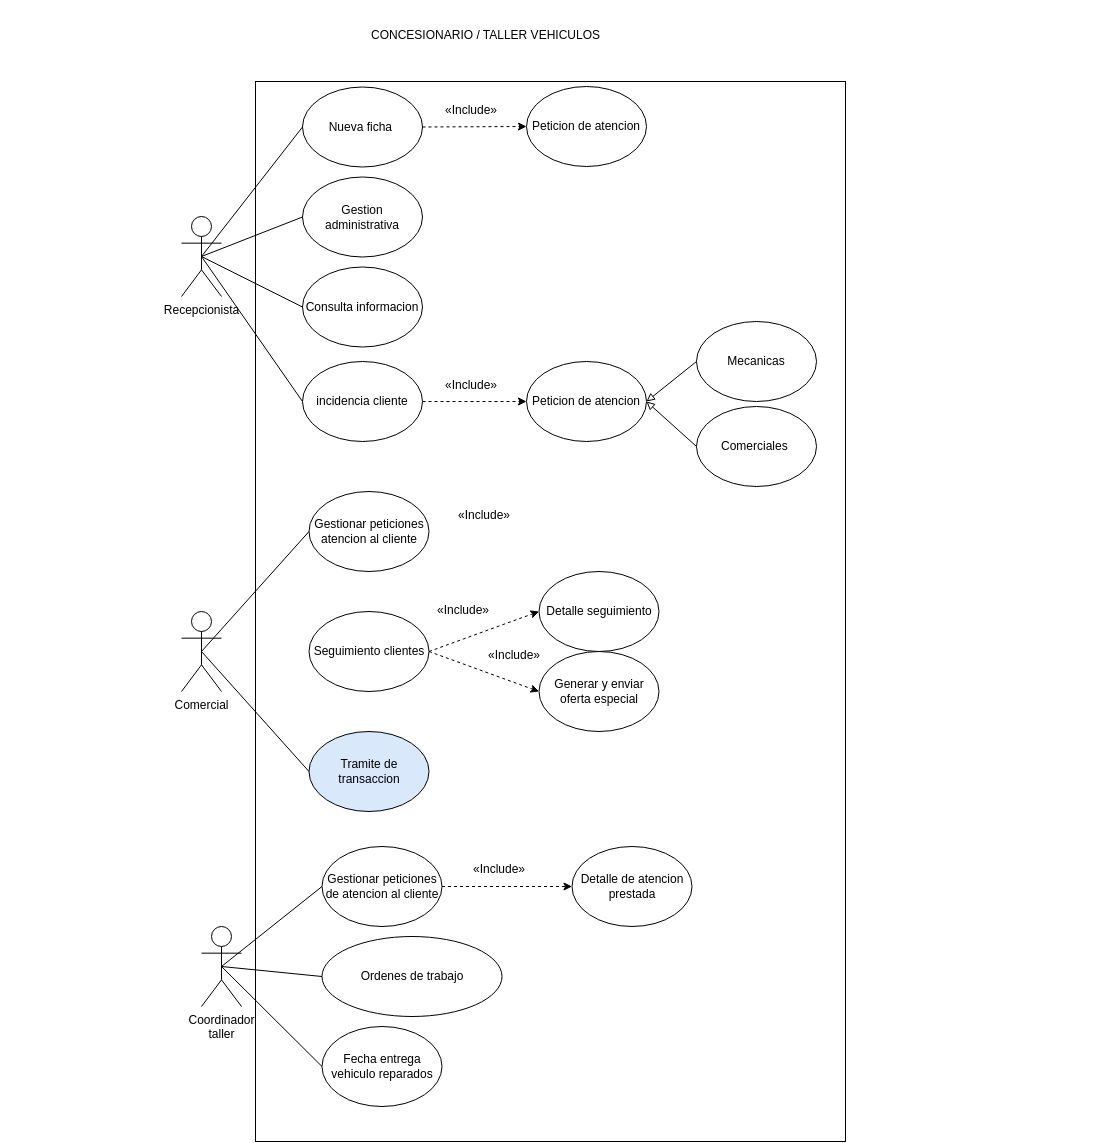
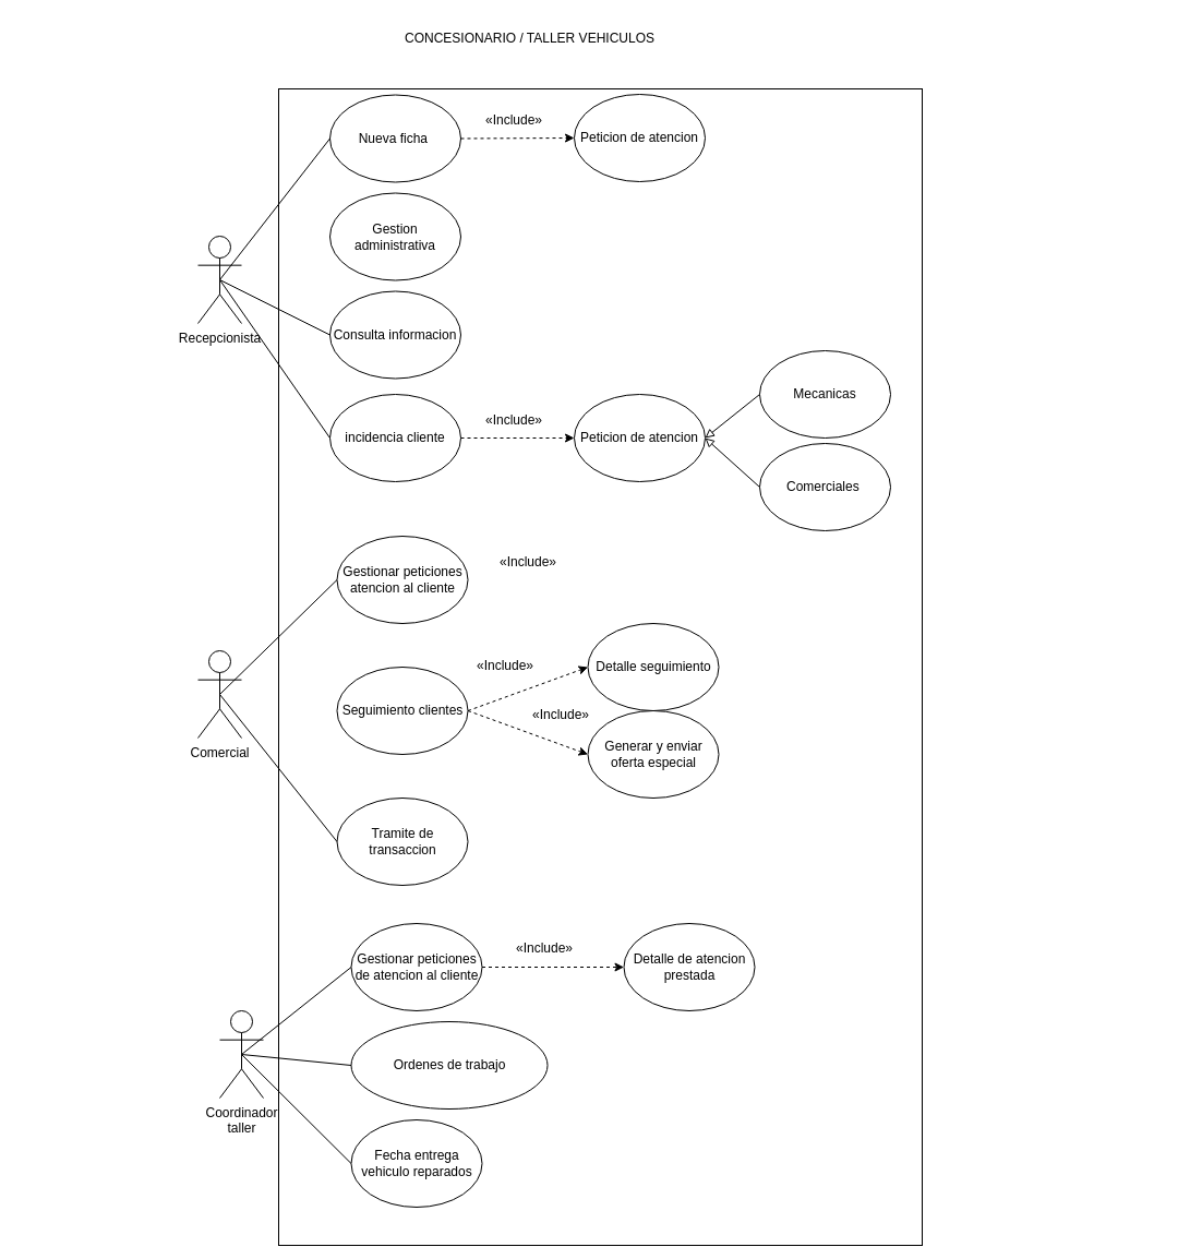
  <mxCell id="0" />
  <mxCell id="1" parent="0" />
  <mxCell id="2" value="" style="rounded=0;whiteSpace=wrap;html=1;rotation=90;movable=0;resizable=0;rotatable=0;deletable=0;editable=0;locked=1;connectable=0;" parent="1" vertex="1"><mxGeometry x="20" y="316" width="1060" height="590" as="geometry" /></mxCell>
  <mxCell id="3" value="Recepcionista" style="shape=umlActor;verticalLabelPosition=bottom;verticalAlign=top;html=1;outlineConnect=0;" parent="1" vertex="1"><mxGeometry x="181" y="216" width="40" height="80" as="geometry" /></mxCell>
  <mxCell id="4" value="Nueva ficha&amp;nbsp;" style="ellipse;whiteSpace=wrap;html=1;" parent="1" vertex="1"><mxGeometry x="302" y="86.5" width="120" height="80" as="geometry" /></mxCell>
  <mxCell id="5" value="Gestion administrativa" style="ellipse;whiteSpace=wrap;html=1;" parent="1" vertex="1"><mxGeometry x="302" y="176.5" width="120" height="80" as="geometry" /></mxCell>
  <mxCell id="6" value="Consulta informacion" style="ellipse;whiteSpace=wrap;html=1;" parent="1" vertex="1"><mxGeometry x="302" y="266.5" width="120" height="80" as="geometry" /></mxCell>
  <mxCell id="7" value="incidencia cliente" style="ellipse;whiteSpace=wrap;html=1;" parent="1" vertex="1"><mxGeometry x="302" y="361" width="120" height="80" as="geometry" /></mxCell>
  <mxCell id="8" value="Peticion de atencion" style="ellipse;whiteSpace=wrap;html=1;" parent="1" vertex="1"><mxGeometry x="526" y="361" width="120" height="80" as="geometry" /></mxCell>
  <mxCell id="9" value="Peticion de atencion" style="ellipse;whiteSpace=wrap;html=1;" parent="1" vertex="1"><mxGeometry x="526" y="86" width="120" height="80" as="geometry" /></mxCell>
  <mxCell id="10" value="Comerciales&amp;nbsp;" style="ellipse;whiteSpace=wrap;html=1;" parent="1" vertex="1"><mxGeometry x="696" y="406" width="120" height="80" as="geometry" /></mxCell>
  <mxCell id="11" value="Mecanicas" style="ellipse;whiteSpace=wrap;html=1;" parent="1" vertex="1"><mxGeometry x="696" y="321" width="120" height="80" as="geometry" /></mxCell>
- <mxCell id="12" value="Comercial" style="shape=umlActor;verticalLabelPosition=bottom;verticalAlign=top;html=1;outlineConnect=0;" parent="1" vertex="1"><mxGeometry x="181" y="611" width="40" height="80" as="geometry" /></mxCell>
+ <mxCell id="12" value="Comercial" style="shape=umlActor;verticalLabelPosition=bottom;verticalAlign=top;html=1;outlineConnect=0;" parent="1" vertex="1"><mxGeometry x="181" y="596" width="40" height="80" as="geometry" /></mxCell>
  <mxCell id="13" value="Gestionar peticiones atencion al cliente" style="ellipse;whiteSpace=wrap;html=1;" parent="1" vertex="1"><mxGeometry x="308.5" y="491" width="120" height="80" as="geometry" /></mxCell>
  <mxCell id="14" value="Seguimiento clientes" style="ellipse;whiteSpace=wrap;html=1;" parent="1" vertex="1"><mxGeometry x="308.5" y="611" width="120" height="80" as="geometry" /></mxCell>
  <mxCell id="15" value="Detalle seguimiento" style="ellipse;whiteSpace=wrap;html=1;" parent="1" vertex="1"><mxGeometry x="538.5" y="571" width="120" height="80" as="geometry" /></mxCell>
  <mxCell id="16" value="Generar y enviar oferta especial" style="ellipse;whiteSpace=wrap;html=1;" parent="1" vertex="1"><mxGeometry x="538.5" y="651" width="120" height="80" as="geometry" /></mxCell>
- <mxCell id="17" value="Tramite de transaccion" style="ellipse;whiteSpace=wrap;html=1;fillColor=#dae8fc;" parent="1" vertex="1"><mxGeometry x="308.5" y="731" width="120" height="80" as="geometry" /></mxCell>
+ <mxCell id="17" value="Tramite de transaccion" style="ellipse;whiteSpace=wrap;html=1;" parent="1" vertex="1"><mxGeometry x="308.5" y="731" width="120" height="80" as="geometry" /></mxCell>
  <mxCell id="18" value="Coordinador&lt;div&gt;taller&lt;/div&gt;" style="shape=umlActor;verticalLabelPosition=bottom;verticalAlign=top;html=1;outlineConnect=0;" parent="1" vertex="1"><mxGeometry x="201" y="926" width="40" height="80" as="geometry" /></mxCell>
  <mxCell id="19" value="Gestionar peticiones de atencion al cliente" style="ellipse;whiteSpace=wrap;html=1;" parent="1" vertex="1"><mxGeometry x="321.5" y="846" width="120" height="80" as="geometry" /></mxCell>
  <mxCell id="20" value="Ordenes de trabajo" style="ellipse;whiteSpace=wrap;html=1;" parent="1" vertex="1"><mxGeometry x="321.5" y="936" width="180" height="80" as="geometry" /></mxCell>
  <mxCell id="21" value="Fecha entrega vehiculo reparados" style="ellipse;whiteSpace=wrap;html=1;" parent="1" vertex="1"><mxGeometry x="321.5" y="1026" width="120" height="80" as="geometry" /></mxCell>
  <mxCell id="22" value="Detalle de atencion prestada" style="ellipse;whiteSpace=wrap;html=1;" parent="1" vertex="1"><mxGeometry x="571.5" y="846" width="120" height="80" as="geometry" /></mxCell>
  <mxCell id="23" value="" style="endArrow=none;html=1;rounded=0;entryX=0;entryY=0.5;entryDx=0;entryDy=0;exitX=0.5;exitY=0.5;exitDx=0;exitDy=0;exitPerimeter=0;" parent="1" source="3" target="4" edge="1"><mxGeometry width="50" height="50" relative="1" as="geometry"><mxPoint x="442" y="306" as="sourcePoint" /><mxPoint x="492" y="256" as="targetPoint" /></mxGeometry></mxCell>
- <mxCell id="24" value="" style="endArrow=none;html=1;rounded=0;entryX=0;entryY=0.5;entryDx=0;entryDy=0;exitX=0.5;exitY=0.5;exitDx=0;exitDy=0;exitPerimeter=0;" parent="1" source="3" target="5" edge="1"><mxGeometry width="50" height="50" relative="1" as="geometry"><mxPoint x="136" y="266" as="sourcePoint" /><mxPoint x="386" y="136" as="targetPoint" /></mxGeometry></mxCell>
  <mxCell id="25" value="" style="endArrow=none;html=1;rounded=0;exitX=0.5;exitY=0.5;exitDx=0;exitDy=0;exitPerimeter=0;entryX=0;entryY=0.5;entryDx=0;entryDy=0;" parent="1" source="3" target="6" edge="1"><mxGeometry width="50" height="50" relative="1" as="geometry"><mxPoint x="146" y="276" as="sourcePoint" /><mxPoint x="342" y="316" as="targetPoint" /></mxGeometry></mxCell>
  <mxCell id="26" value="" style="endArrow=none;html=1;rounded=0;entryX=0;entryY=0.5;entryDx=0;entryDy=0;exitX=0.5;exitY=0.5;exitDx=0;exitDy=0;exitPerimeter=0;" parent="1" source="3" target="7" edge="1"><mxGeometry width="50" height="50" relative="1" as="geometry"><mxPoint x="156" y="286" as="sourcePoint" /><mxPoint x="406" y="156" as="targetPoint" /></mxGeometry></mxCell>
  <mxCell id="27" value="" style="endArrow=classic;html=1;rounded=0;entryX=0;entryY=0.5;entryDx=0;entryDy=0;exitX=1;exitY=0.5;exitDx=0;exitDy=0;dashed=1;" parent="1" source="4" target="9" edge="1"><mxGeometry width="50" height="50" relative="1" as="geometry"><mxPoint x="442" y="306" as="sourcePoint" /><mxPoint x="492" y="256" as="targetPoint" /></mxGeometry></mxCell>
  <mxCell id="28" value="" style="endArrow=classic;html=1;rounded=0;entryX=0;entryY=0.5;entryDx=0;entryDy=0;exitX=1;exitY=0.5;exitDx=0;exitDy=0;dashed=1;" parent="1" source="7" target="8" edge="1"><mxGeometry width="50" height="50" relative="1" as="geometry"><mxPoint x="420" y="441" as="sourcePoint" /><mxPoint x="524" y="440" as="targetPoint" /></mxGeometry></mxCell>
  <mxCell id="29" value="" style="endArrow=none;html=1;rounded=0;entryX=0;entryY=0.5;entryDx=0;entryDy=0;exitX=0.5;exitY=0.5;exitDx=0;exitDy=0;exitPerimeter=0;" parent="1" source="12" target="13" edge="1"><mxGeometry width="50" height="50" relative="1" as="geometry"><mxPoint x="272.5" y="241" as="sourcePoint" /><mxPoint x="448.5" y="112" as="targetPoint" /></mxGeometry></mxCell>
  <mxCell id="30" value="" style="endArrow=none;html=1;rounded=0;entryX=0;entryY=0.5;entryDx=0;entryDy=0;exitX=0.5;exitY=0.5;exitDx=0;exitDy=0;exitPerimeter=0;" parent="1" source="12" target="17" edge="1"><mxGeometry width="50" height="50" relative="1" as="geometry"><mxPoint x="292.5" y="261" as="sourcePoint" /><mxPoint x="468.5" y="132" as="targetPoint" /></mxGeometry></mxCell>
  <mxCell id="31" value="" style="endArrow=classic;html=1;rounded=0;entryX=0;entryY=0.5;entryDx=0;entryDy=0;exitX=1;exitY=0.5;exitDx=0;exitDy=0;dashed=1;" parent="1" source="14" target="15" edge="1"><mxGeometry width="50" height="50" relative="1" as="geometry"><mxPoint x="518.5" y="112" as="sourcePoint" /><mxPoint x="622.5" y="111" as="targetPoint" /></mxGeometry></mxCell>
  <mxCell id="32" value="" style="endArrow=classic;html=1;rounded=0;entryX=0;entryY=0.5;entryDx=0;entryDy=0;exitX=1;exitY=0.5;exitDx=0;exitDy=0;dashed=1;" parent="1" source="14" target="16" edge="1"><mxGeometry width="50" height="50" relative="1" as="geometry"><mxPoint x="528.5" y="122" as="sourcePoint" /><mxPoint x="632.5" y="121" as="targetPoint" /></mxGeometry></mxCell>
  <mxCell id="33" value="" style="endArrow=none;html=1;rounded=0;entryX=0;entryY=0.5;entryDx=0;entryDy=0;exitX=0.5;exitY=0.5;exitDx=0;exitDy=0;exitPerimeter=0;" parent="1" source="18" target="19" edge="1"><mxGeometry width="50" height="50" relative="1" as="geometry"><mxPoint x="229.5" y="606" as="sourcePoint" /><mxPoint x="325.5" y="486" as="targetPoint" /></mxGeometry></mxCell>
  <mxCell id="34" value="" style="endArrow=none;html=1;rounded=0;entryX=0;entryY=0.5;entryDx=0;entryDy=0;exitX=0.5;exitY=0.5;exitDx=0;exitDy=0;exitPerimeter=0;" parent="1" source="18" target="20" edge="1"><mxGeometry width="50" height="50" relative="1" as="geometry"><mxPoint x="239.5" y="616" as="sourcePoint" /><mxPoint x="335.5" y="496" as="targetPoint" /></mxGeometry></mxCell>
  <mxCell id="35" value="" style="endArrow=none;html=1;rounded=0;entryX=0;entryY=0.5;entryDx=0;entryDy=0;exitX=0.5;exitY=0.5;exitDx=0;exitDy=0;exitPerimeter=0;" parent="1" source="18" target="21" edge="1"><mxGeometry width="50" height="50" relative="1" as="geometry"><mxPoint x="249.5" y="626" as="sourcePoint" /><mxPoint x="345.5" y="506" as="targetPoint" /></mxGeometry></mxCell>
  <mxCell id="36" value="" style="endArrow=classic;html=1;rounded=0;entryX=0;entryY=0.5;entryDx=0;entryDy=0;exitX=1;exitY=0.5;exitDx=0;exitDy=0;dashed=1;" parent="1" source="19" target="22" edge="1"><mxGeometry width="50" height="50" relative="1" as="geometry"><mxPoint x="461.5" y="885" as="sourcePoint" /><mxPoint x="565.5" y="885" as="targetPoint" /></mxGeometry></mxCell>
  <mxCell id="37" value="" style="endArrow=block;html=1;rounded=0;exitX=0;exitY=0.5;exitDx=0;exitDy=0;entryX=1;entryY=0.5;entryDx=0;entryDy=0;endFill=0;" parent="1" source="11" target="8" edge="1"><mxGeometry width="50" height="50" relative="1" as="geometry"><mxPoint x="442" y="406" as="sourcePoint" /><mxPoint x="492" y="356" as="targetPoint" /></mxGeometry></mxCell>
  <mxCell id="38" value="" style="endArrow=block;html=1;rounded=0;exitX=0;exitY=0.5;exitDx=0;exitDy=0;entryX=1;entryY=0.5;entryDx=0;entryDy=0;endFill=0;" parent="1" source="10" target="8" edge="1"><mxGeometry width="50" height="50" relative="1" as="geometry"><mxPoint x="706" y="371" as="sourcePoint" /><mxPoint x="656" y="411" as="targetPoint" /></mxGeometry></mxCell>
  <mxCell id="39" value="CONCESIONARIO / TALLER VEHICULOS" style="text;html=1;align=center;verticalAlign=middle;resizable=0;points=[];autosize=1;strokeColor=none;fillColor=none;" parent="1" vertex="1"><mxGeometry x="360" y="20" width="250" height="30" as="geometry" /></mxCell>
  <mxCell id="40" value="&lt;span style=&quot;font-family: Calibri, sans-serif;&quot;&gt;&lt;font style=&quot;font-size: 12px;&quot;&gt;«Include»&lt;/font&gt;&lt;/span&gt;" style="text;whiteSpace=wrap;html=1;" parent="1" vertex="1"><mxGeometry x="443" y="96" width="55.5" height="30" as="geometry" /></mxCell>
  <mxCell id="41" value="&lt;span style=&quot;font-family: Calibri, sans-serif;&quot;&gt;&lt;font style=&quot;font-size: 12px;&quot;&gt;«Include»&lt;/font&gt;&lt;/span&gt;" style="text;whiteSpace=wrap;html=1;" parent="1" vertex="1"><mxGeometry x="443" y="371" width="55.5" height="30" as="geometry" /></mxCell>
  <mxCell id="42" value="&lt;span style=&quot;font-family: Calibri, sans-serif;&quot;&gt;&lt;font style=&quot;font-size: 12px;&quot;&gt;«Include»&lt;/font&gt;&lt;/span&gt;" style="text;whiteSpace=wrap;html=1;" parent="1" vertex="1"><mxGeometry x="435" y="596" width="55.5" height="30" as="geometry" /></mxCell>
  <mxCell id="43" value="&lt;span style=&quot;font-family: Calibri, sans-serif;&quot;&gt;&lt;font style=&quot;font-size: 12px;&quot;&gt;«Include»&lt;/font&gt;&lt;/span&gt;" style="text;whiteSpace=wrap;html=1;" parent="1" vertex="1"><mxGeometry x="486" y="641" width="55.5" height="30" as="geometry" /></mxCell>
  <mxCell id="44" value="&lt;span style=&quot;font-family: Calibri, sans-serif;&quot;&gt;&lt;font style=&quot;font-size: 12px;&quot;&gt;«Include»&lt;/font&gt;&lt;/span&gt;" style="text;whiteSpace=wrap;html=1;" parent="1" vertex="1"><mxGeometry x="471" y="855" width="55.5" height="30" as="geometry" /></mxCell>
  <mxCell id="45" value="&lt;span style=&quot;font-family: Calibri, sans-serif;&quot;&gt;&lt;font style=&quot;font-size: 12px;&quot;&gt;«Include»&lt;/font&gt;&lt;/span&gt;" style="text;whiteSpace=wrap;html=1;" vertex="1" parent="1"><mxGeometry x="455.5" y="501" width="55.5" height="30" as="geometry" /></mxCell>
